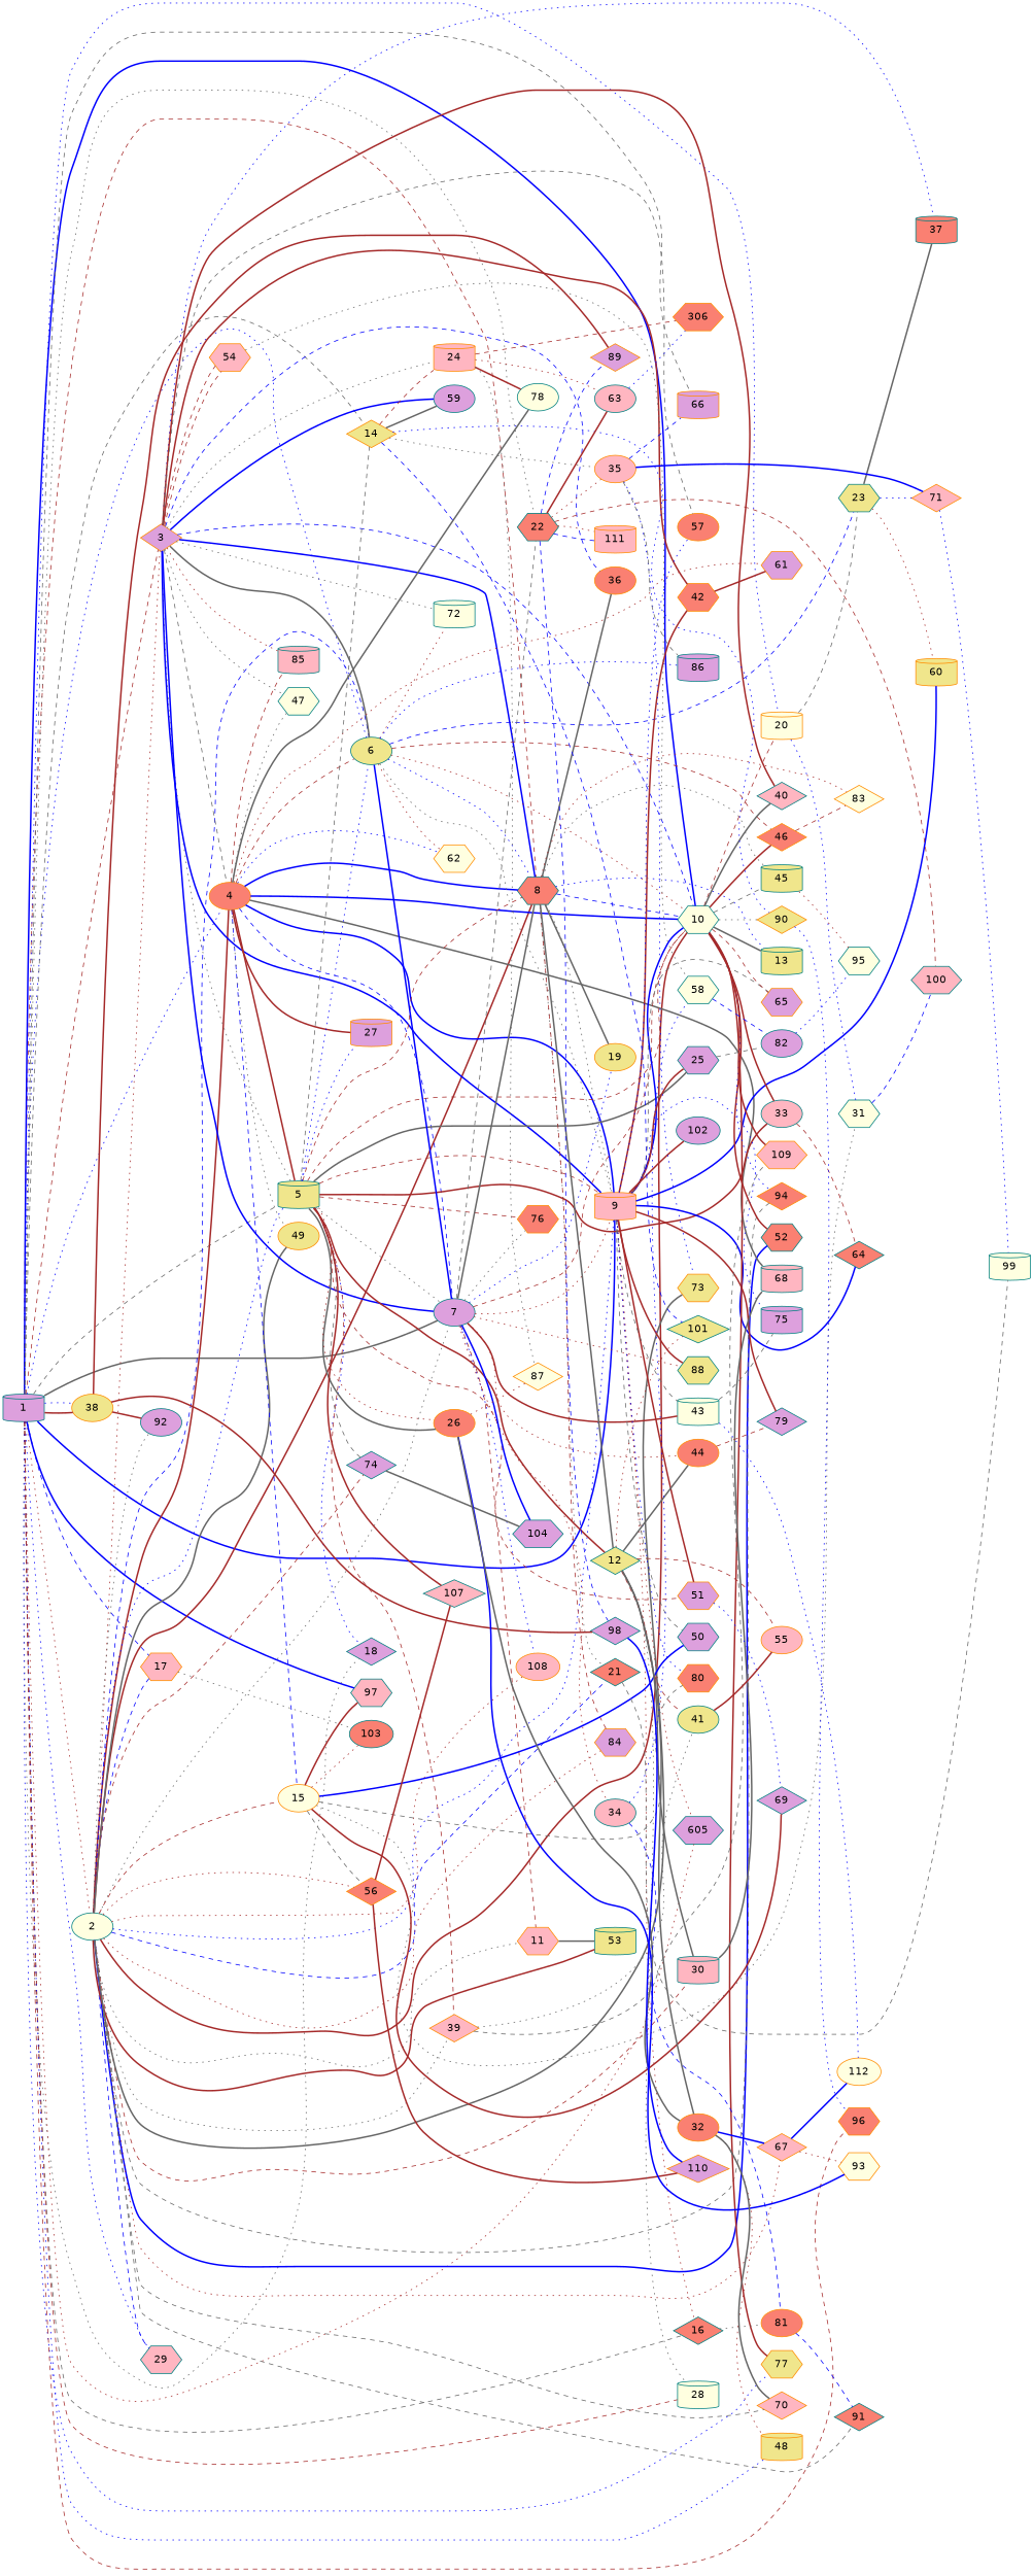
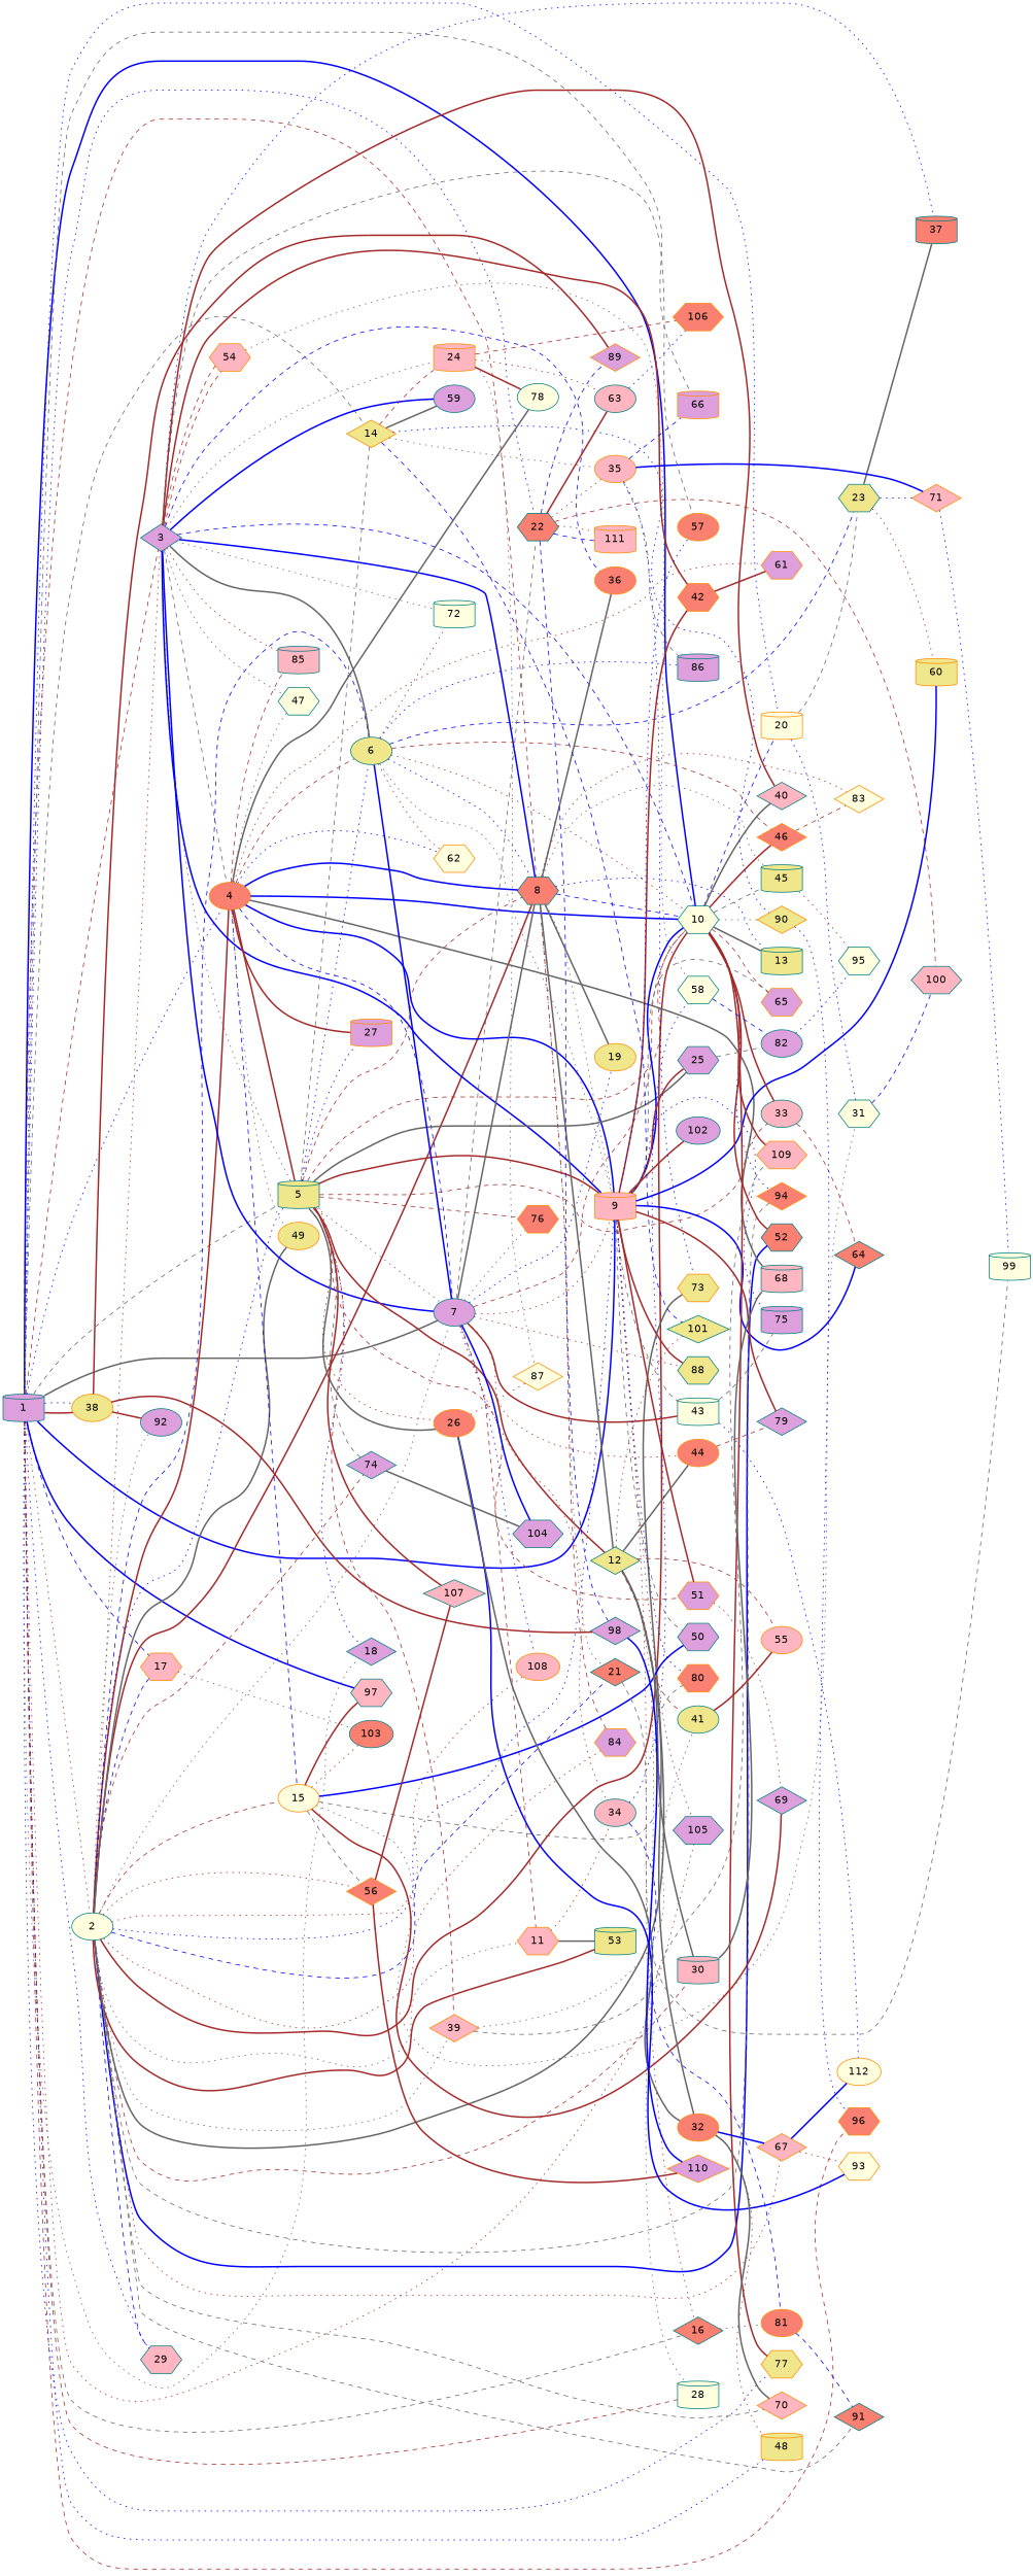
  graph {
    fontname="DejaVu Sans"
    rankdir=LR
    node [color=teal fillcolor=plum fontname="DejaVu Sans" shape=hexagon style=filled]
    edge [color=brown fontname="DejaVu Sans" style=dotted]
    1 [shape=cylinder]
    2 [fillcolor=lightyellow shape=ellipse]
-   3 [color=darkorange shape=diamond]
+   3 [shape=diamond]
    4 [color=darkorange fillcolor=salmon shape=ellipse]
    5 [fillcolor=khaki shape=cylinder]
    6 [fillcolor=khaki shape=ellipse]
    7 [shape=ellipse]
    8 [fillcolor=salmon]
    9 [color=darkorange fillcolor=lightpink shape=cylinder]
    10 [fillcolor=lightyellow]
    14 [color=darkorange fillcolor=khaki shape=diamond]
    16 [fillcolor=salmon shape=diamond]
    17 [color=darkorange fillcolor=lightpink]
    18 [shape=diamond]
    20 [color=darkorange fillcolor=lightyellow shape=cylinder]
    22 [fillcolor=salmon]
    28 [fillcolor=lightyellow shape=cylinder]
    29 [fillcolor=lightpink]
    38 [color=darkorange fillcolor=khaki shape=ellipse]
    48 [color=darkorange fillcolor=khaki shape=cylinder]
    66 [color=darkorange shape=cylinder]
    77 [color=darkorange fillcolor=khaki]
    96 [color=darkorange fillcolor=salmon]
    97 [fillcolor=lightpink]
-   105 [label=605]
+   105
    11 [color=darkorange fillcolor=lightpink]
    15 [color=darkorange fillcolor=lightyellow shape=ellipse]
    21 [fillcolor=salmon shape=diamond]
    30 [fillcolor=lightpink shape=cylinder]
    39 [color=darkorange fillcolor=lightpink shape=diamond]
    49 [color=darkorange fillcolor=khaki shape=ellipse]
    52 [fillcolor=salmon]
    53 [fillcolor=khaki shape=cylinder]
    56 [color=darkorange fillcolor=salmon shape=diamond]
    67 [color=darkorange fillcolor=lightpink shape=diamond]
    70 [color=darkorange fillcolor=lightpink shape=diamond]
    73 [color=darkorange fillcolor=khaki]
    74 [shape=diamond]
    84 [color=darkorange]
    91 [fillcolor=salmon shape=diamond]
    92 [shape=ellipse]
    94 [color=darkorange fillcolor=salmon shape=diamond]
    108 [color=darkorange fillcolor=lightpink shape=ellipse]
    24 [color=darkorange fillcolor=lightpink shape=cylinder]
    36 [color=darkorange fillcolor=salmon shape=ellipse]
    37 [fillcolor=salmon shape=cylinder]
    40 [fillcolor=lightpink shape=diamond]
    42 [color=darkorange fillcolor=salmon]
    47 [fillcolor=lightyellow]
    54 [color=darkorange fillcolor=lightpink]
    57 [color=darkorange fillcolor=salmon shape=ellipse]
    59 [shape=ellipse]
    72 [fillcolor=lightyellow shape=cylinder]
    85 [fillcolor=lightpink shape=cylinder]
    27 [color=darkorange shape=cylinder]
    61 [color=darkorange]
    62 [color=darkorange fillcolor=lightyellow]
    68 [fillcolor=lightpink shape=cylinder]
    78 [fillcolor=lightyellow shape=ellipse]
    12 [fillcolor=khaki shape=diamond]
    25
    26 [color=darkorange fillcolor=salmon shape=ellipse]
    33 [fillcolor=lightpink shape=ellipse]
    51 [color=darkorange]
    76 [color=darkorange fillcolor=salmon]
    107 [fillcolor=lightpink shape=diamond]
    23 [fillcolor=khaki]
    46 [color=darkorange fillcolor=salmon shape=diamond]
    86 [shape=cylinder]
    19 [color=darkorange fillcolor=khaki shape=ellipse]
    34 [fillcolor=lightpink shape=ellipse]
    43 [fillcolor=lightyellow shape=cylinder]
    44 [color=darkorange fillcolor=salmon shape=ellipse]
    88 [fillcolor=khaki]
    104
    13 [fillcolor=khaki shape=cylinder]
    45 [fillcolor=khaki shape=cylinder]
    83 [color=darkorange fillcolor=lightyellow shape=diamond]
    50
    60 [color=darkorange fillcolor=khaki shape=cylinder]
    64 [fillcolor=salmon shape=diamond]
    65 [color=darkorange]
    75 [shape=cylinder]
    79 [shape=diamond]
    80 [color=darkorange fillcolor=salmon]
    102 [shape=ellipse]
    90 [color=darkorange fillcolor=khaki shape=diamond]
    109 [color=darkorange fillcolor=lightpink]
    101 [fillcolor=khaki shape=diamond]
    35 [color=darkorange fillcolor=lightpink shape=ellipse]
    81 [color=darkorange fillcolor=salmon shape=ellipse]
    103 [fillcolor=salmon shape=ellipse]
    31 [fillcolor=lightyellow]
    63 [fillcolor=lightpink shape=ellipse]
    89 [color=darkorange shape=diamond]
    98 [shape=diamond]
    100 [fillcolor=lightpink]
    111 [color=darkorange fillcolor=lightpink shape=cylinder]
    69 [shape=diamond]
    99 [fillcolor=lightyellow shape=cylinder]
    41 [fillcolor=khaki shape=ellipse]
    110 [color=darkorange shape=diamond]
    93 [color=darkorange fillcolor=lightyellow]
    112 [color=darkorange fillcolor=lightyellow shape=ellipse]
    87 [color=darkorange fillcolor=lightyellow shape=diamond]
-   106 [color=darkorange fillcolor=salmon label=306]
+   106 [color=darkorange fillcolor=salmon]
    58 [fillcolor=lightyellow]
    32 [color=darkorange fillcolor=salmon shape=ellipse]
    55 [color=darkorange fillcolor=lightpink shape=ellipse]
    82 [shape=ellipse]
    71 [color=darkorange fillcolor=lightpink shape=diamond]
    95 [fillcolor=lightyellow]
    1 -- 2
    1 -- 3 [style=dashed]
    1 -- 4 [color=blue]
    1 -- 5 [color=gray40 style=dashed]
-   1 -- 6 [color=blue]
    1 -- 7 [color=gray40 style=bold]
    1 -- 8 [style=dashed]
    1 -- 9 [color=blue style=bold]
    1 -- 10 [color=blue style=bold]
    1 -- 14 [color=gray40 style=dashed]
    1 -- 16 [color=gray40 style=dashed]
    1 -- 17 [color=blue style=dashed]
    1 -- 18 [color=gray40]
    1 -- 20 [color=blue]
-   1 -- 22 [color=gray40]
+   1 -- 22 [color=blue]
    1 -- 28 [style=dashed]
    1 -- 29 [color=blue]
    1 -- 38 [style=bold]
    1 -- 38 [color=blue]
    1 -- 48 [color=blue]
    1 -- 66 [color=gray40 style=dashed]
    1 -- 77 [color=blue]
    1 -- 96 [style=dashed]
    1 -- 97 [color=blue style=bold]
    1 -- 105
    2 -- 3
    2 -- 4 [style=bold]
    2 -- 5 [color=blue]
    2 -- 6 [color=blue style=dashed]
    2 -- 7 [color=gray40]
    2 -- 8 [style=bold]
    2 -- 9 [color=blue]
    2 -- 10 [style=bold]
    2 -- 17 [color=blue style=dashed]
    2 -- 29 [color=blue style=dashed]
    2 -- 11 [color=gray40]
    2 -- 15 [style=dashed]
    2 -- 21 [color=blue style=dashed]
    2 -- 30 [style=dashed]
    2 -- 39 [color=gray40]
    2 -- 49 [color=gray40 style=bold]
    2 -- 52 [color=blue style=bold]
    2 -- 53 [style=bold]
    2 -- 56
    2 -- 67
    2 -- 70 [color=gray40 style=dashed]
    2 -- 73 [color=gray40 style=bold]
    2 -- 74 [style=dashed]
    2 -- 84
    2 -- 91 [color=gray40 style=dashed]
    2 -- 92 [color=gray40]
    2 -- 94 [color=gray40 style=dashed]
    2 -- 108
    3 -- 4 [color=gray40 style=dashed]
    3 -- 5 [color=gray40]
    3 -- 6 [color=gray40 style=bold]
    3 -- 7 [color=blue style=bold]
    3 -- 8 [color=blue style=bold]
    3 -- 9 [color=blue style=bold]
    3 -- 10 [color=blue style=dashed]
    3 -- 24 [color=gray40]
    3 -- 36 [color=blue style=dashed]
    3 -- 37 [color=blue]
    3 -- 40 [style=bold]
    3 -- 42 [style=bold]
    3 -- 47 [color=gray40]
    3 -- 54 [style=dashed]
    3 -- 54 [style=dashed]
    3 -- 57 [color=gray40 style=dashed]
    3 -- 59 [color=blue style=bold]
    3 -- 72 [color=gray40]
    3 -- 85
    4 -- 5 [style=bold]
    4 -- 6 [style=dashed]
    4 -- 7 [color=blue style=dashed]
    4 -- 8 [color=blue style=bold]
    4 -- 9 [color=blue style=bold]
    4 -- 10 [color=blue style=bold]
    4 -- 15 [color=blue style=dashed]
    4 -- 49 [color=gray40]
    4 -- 47 [color=gray40]
    4 -- 85 [style=dashed]
    4 -- 27 [style=bold]
    4 -- 61
    4 -- 62 [color=blue]
    4 -- 68 [color=gray40 style=bold]
    4 -- 78 [color=gray40 style=bold]
    5 -- 6 [color=blue]
    5 -- 7 [color=gray40]
    5 -- 8 [style=dashed]
-   5 -- 9 [style=dashed]
+   5 -- 9 [style=bold]
    5 -- 10 [style=dashed]
    5 -- 14 [color=gray40 style=dashed]
    5 -- 18 [color=blue]
    5 -- 39 [style=dashed]
    5 -- 74 [color=gray40 style=dashed]
    5 -- 27 [color=blue]
    5 -- 12 [style=bold]
    5 -- 25 [color=gray40 style=bold]
    5 -- 26 [color=gray40 style=bold]
    5 -- 26
-   5 -- 33 [style=bold]
+   5 -- 33 [style=dashed]
    5 -- 51 [style=dashed]
    5 -- 76 [style=dashed]
    5 -- 107 [style=bold]
    6 -- 7 [color=blue style=bold]
    6 -- 8 [color=blue]
    6 -- 9 [color=gray40]
    6 -- 10
    6 -- 72
    6 -- 62
    6 -- 23 [color=blue style=dashed]
    6 -- 46 [style=dashed]
    6 -- 86 [color=blue]
    7 -- 8 [color=gray40 style=bold]
    7 -- 9
    7 -- 10 [style=dashed]
    7 -- 22 [color=gray40 style=dashed]
    7 -- 11 [style=dashed]
    7 -- 108 [color=blue]
    7 -- 76 [color=gray40]
    7 -- 19 [color=blue]
    7 -- 34
    7 -- 43 [style=bold]
    7 -- 44
    7 -- 88
    7 -- 104 [color=blue style=bold]
    8 -- 9 [color=gray40]
    8 -- 10 [color=blue style=dashed]
    8 -- 21 [color=gray40]
    8 -- 84 [style=dashed]
    8 -- 36 [color=gray40 style=bold]
    8 -- 12 [color=gray40 style=bold]
    8 -- 19 [color=gray40 style=bold]
    8 -- 13 [color=blue]
    8 -- 45 [color=gray40]
    8 -- 83
    9 -- 10 [color=blue style=bold]
    9 -- 16
    9 -- 105
    9 -- 42 [style=bold]
    9 -- 57 [color=blue]
    9 -- 25 [style=bold]
    9 -- 51 [style=bold]
    9 -- 43 [color=gray40 style=dashed]
    9 -- 88 [style=bold]
    9 -- 50 [color=gray40 style=dashed]
    9 -- 60 [color=blue style=bold]
    9 -- 64 [color=blue style=bold]
    9 -- 65 [color=gray40 style=dashed]
    9 -- 75 [color=blue]
    9 -- 79 [style=bold]
    9 -- 80 [color=blue]
    9 -- 102 [style=bold]
-   10 -- 20 [style=dashed]
+   10 -- 20 [color=blue style=dashed]
    10 -- 77 [style=bold]
    10 -- 52 [style=bold]
    10 -- 94 [color=blue]
    10 -- 40 [color=gray40 style=bold]
    10 -- 33 [style=bold]
    10 -- 46 [style=bold]
    10 -- 13 [color=gray40 style=bold]
    10 -- 45 [color=gray40 style=dashed]
    10 -- 65 [style=dashed]
    10 -- 90 [color=gray40]
    10 -- 109 [style=bold]
    14 -- 24 [style=dashed]
    14 -- 59 [color=gray40 style=bold]
    14 -- 90 [color=blue]
    14 -- 101 [color=blue style=dashed]
    14 -- 35 [color=gray40]
    16 -- 81 [color=gray40]
    17 -- 103 [color=gray40]
    20 -- 23 [color=gray40 style=dashed]
    20 -- 31 [color=blue]
    22 -- 35
    22 -- 63 [style=bold]
    22 -- 89 [color=blue style=dashed]
    22 -- 98 [color=blue style=dashed]
    22 -- 100 [style=dashed]
    22 -- 111 [color=blue style=dashed]
    22 -- 111
    38 -- 92 [style=bold]
    38 -- 89 [style=bold]
    38 -- 98 [style=bold]
    11 -- 53 [color=gray40 style=bold]
+   11 -- 34
    15 -- 97 [style=bold]
    15 -- 56 [color=gray40 style=dashed]
    15 -- 50 [color=blue style=bold]
    15 -- 80 [color=gray40 style=dashed]
    15 -- 103
    15 -- 31 [color=gray40]
    15 -- 69 [style=bold]
    21 -- 99 [color=gray40 style=dashed]
    30 -- 68 [color=gray40 style=bold]
    39 -- 109 [color=gray40 style=dashed]
    39 -- 41 [color=gray40]
    56 -- 107 [style=bold]
    56 -- 110 [style=bold]
    67 -- 93
    67 -- 112 [color=blue style=bold]
    74 -- 104 [color=gray40 style=bold]
    24 -- 78 [style=bold]
    24 -- 63
    24 -- 87 [color=gray40]
    24 -- 106 [style=dashed]
    42 -- 61 [style=bold]
    54 -- 58 [color=gray40]
    12 -- 28 [color=gray40]
    12 -- 30 [color=gray40 style=bold]
    12 -- 44 [color=gray40 style=bold]
    12 -- 101
    12 -- 41 [style=dashed]
    12 -- 32 [color=gray40 style=bold]
    12 -- 55 [style=dashed]
    25 -- 82 [color=gray40 style=dashed]
    26 -- 93 [color=blue style=bold]
    26 -- 87
    26 -- 32 [color=gray40 style=bold]
    33 -- 64 [style=dashed]
-   51 -- 69 [color=blue]
+   51 -- 69
    23 -- 37 [color=gray40 style=bold]
    23 -- 60
    23 -- 71 [color=blue]
    46 -- 83 [style=dashed]
    34 -- 81 [color=blue style=dashed]
    34 -- 58 [color=blue]
    43 -- 75 [color=gray40 style=dashed]
    43 -- 112 [color=blue]
    44 -- 79 [style=dashed]
    45 -- 95
    90 -- 96 [color=blue]
    35 -- 66 [color=blue style=dashed]
    35 -- 73 [color=blue]
    35 -- 86 [color=gray40 style=dashed]
    35 -- 71 [color=blue style=bold]
    81 -- 91 [color=blue style=dashed]
    31 -- 100 [color=blue style=dashed]
    63 -- 106 [color=blue]
    98 -- 110 [color=blue style=bold]
    41 -- 55 [style=bold]
    58 -- 82 [color=blue style=dashed]
    32 -- 48
    32 -- 67 [color=blue style=bold]
    32 -- 70 [color=gray40 style=bold]
    82 -- 95 [color=blue]
    71 -- 99 [color=blue]
  }
